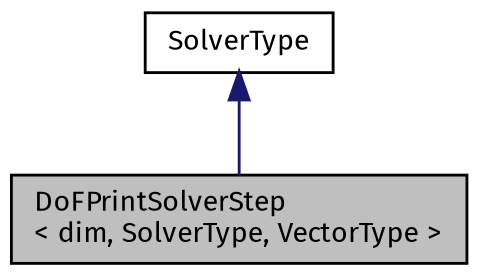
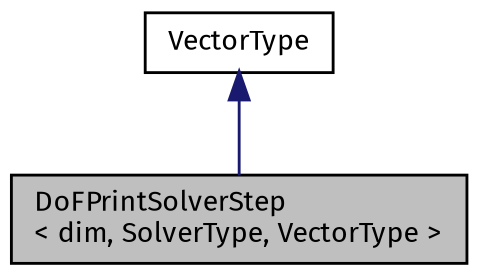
  digraph {
    fontname="Fira Sans"
    node [color=black fontname="Fira Sans" fontsize=10 shape=record style=filled]
    n1 [fillcolor=grey75 fontcolor=black height=0.2 label="DoFPrintSolverStep\l\< dim, SolverType, VectorType \>" width=0.4]
-   n2 [fillcolor=white height=0.2 label=SolverType width=0.4]
+   n2 [fillcolor=white height=0.2 label=VectorType width=0.4]
    n2 -> n1 [color=midnightblue dir=back fontname="Fira Sans" fontsize=10 labelfontname=Helvetica labelfontsize=10 style=solid]
  }
